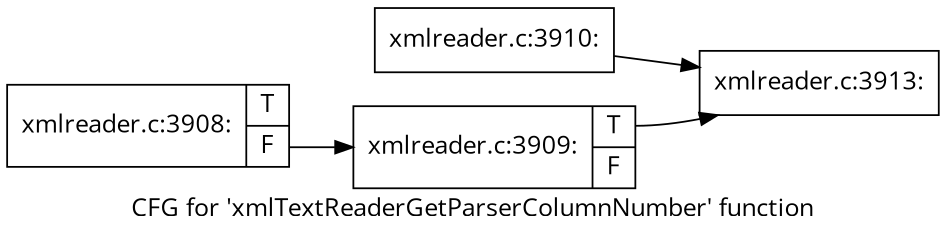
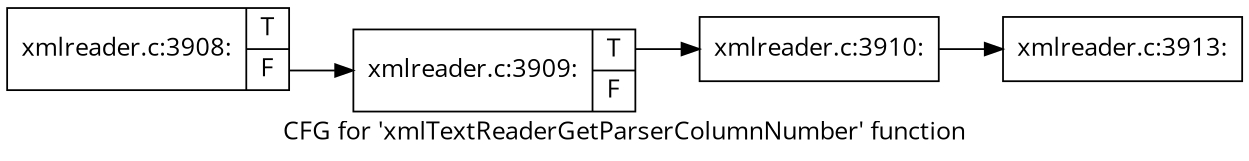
  digraph {
    fontname="Open Sans"
    label="CFG for 'xmlTextReaderGetParserColumnNumber' function"
    rankdir=LR
    node [fontname="Open Sans" shape=record]
    edge [fontname="Open Sans" tailport=s0]
    n1 [label="{xmlreader.c:3910:}"]
    n2 [label="{xmlreader.c:3913:}"]
    n3 [label="{xmlreader.c:3908:|{<s0>T|<s1>F}}"]
    n4 [label="{xmlreader.c:3909:|{<s0>T|<s1>F}}"]
    n1 -> n2
    n3 -> n4 [tailport=s1]
-   n4 -> n2
+   n4 -> n1
  }
